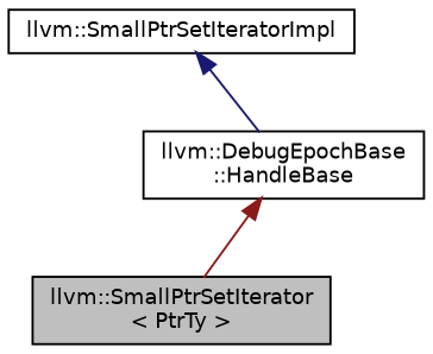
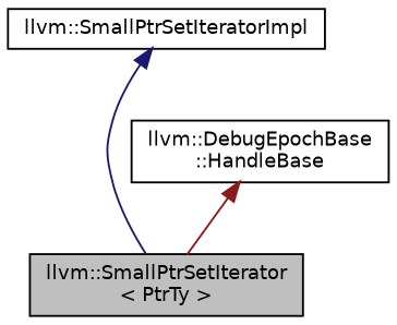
  digraph {
    node [color=black fontname=Helvetica fontsize=10 shape=record]
    edge [dir=back fontname=Helvetica fontsize=10 labelfontname=Helvetica labelfontsize=10 style=solid]
    n1 [fillcolor=grey75 fontcolor=black height=0.2 label="llvm::SmallPtrSetIterator\l\< PtrTy \>" style=filled width=0.4]
    n2 [height=0.2 label="llvm::SmallPtrSetIteratorImpl" width=0.4]
    n3 [height=0.2 label="llvm::DebugEpochBase\l::HandleBase" width=0.4]
-   n2 -> n3 [color=midnightblue]
+   n2 -> n1 [color=midnightblue]
    n3 -> n1 [color=firebrick4]
  }
